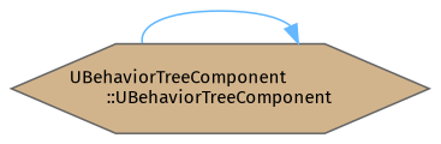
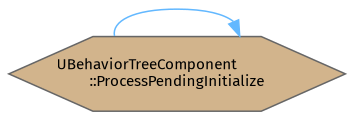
  digraph {
    rankdir=LR
    fontname="Fira Sans"
-   n1 [color=gray40 fillcolor=tan fontcolor=black fontname="Fira Sans" fontsize=10 height=0.2 label="UBehaviorTreeComponent\l::UBehaviorTreeComponent" shape=hexagon style=filled width=0.4]
+   n1 [color=gray40 fillcolor=tan fontcolor=black fontname="Fira Sans" fontsize=10 height=0.2 label="UBehaviorTreeComponent\l::ProcessPendingInitialize" shape=hexagon style=filled width=0.4]
    n1 -> n1 [color=steelblue1 fontname="Fira Sans" fontsize=10 labelfontname=Helvetica labelfontsize=10 style=solid]
  }
